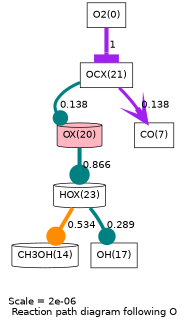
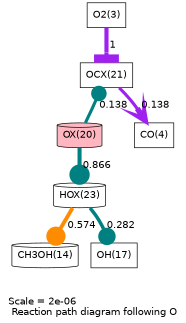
  digraph {
    fontname=Helvetica
    label="Scale = 2e-06\l Reaction path diagram following O"
    node [fillcolor=white fontname=Helvetica shape=box style=filled]
    edge [arrowhead=dot color=teal fontname=Helvetica]
-   n1 [label="O2(0)"]
+   n1 [label="O2(3)"]
    n2 [label="OCX(21)"]
    n3 [fillcolor=lightpink label="OX(20)" shape=cylinder]
    n4 [label="HOX(23)" shape=cylinder]
    n5 [label="CH3OH(14)" shape=cylinder]
    n6 [label="OH(17)"]
-   n7 [label="CO(7)"]
+   n7 [label="CO(4)"]
    n1 -> n2 [arrowhead=tee arrowsize=3 color=purple label=" 1" penwidth=6]
    n2 -> n7 [arrowhead=vee arrowsize=2.26 color=purple label=" 0.138" penwidth=4.53]
-   n2 -> n3 [arrowsize=2.25 label=" 0.138" penwidth=4.5]
+   n3 -> n2 [arrowsize=2.25 label=" 0.138" penwidth=4.5]
    n3 -> n4 [arrowsize=2.95 label=" 0.866" penwidth=5.89]
-   n4 -> n5 [arrowsize=2.79 color=darkorange label=" 0.534" penwidth=5.58]
-   n4 -> n6 [arrowsize=2.53 label=" 0.289" penwidth=5.06]
+   n4 -> n5 [arrowsize=2.79 color=darkorange label=" 0.574" penwidth=5.58]
+   n4 -> n6 [arrowsize=2.53 label=" 0.282" penwidth=5.06]
  }
